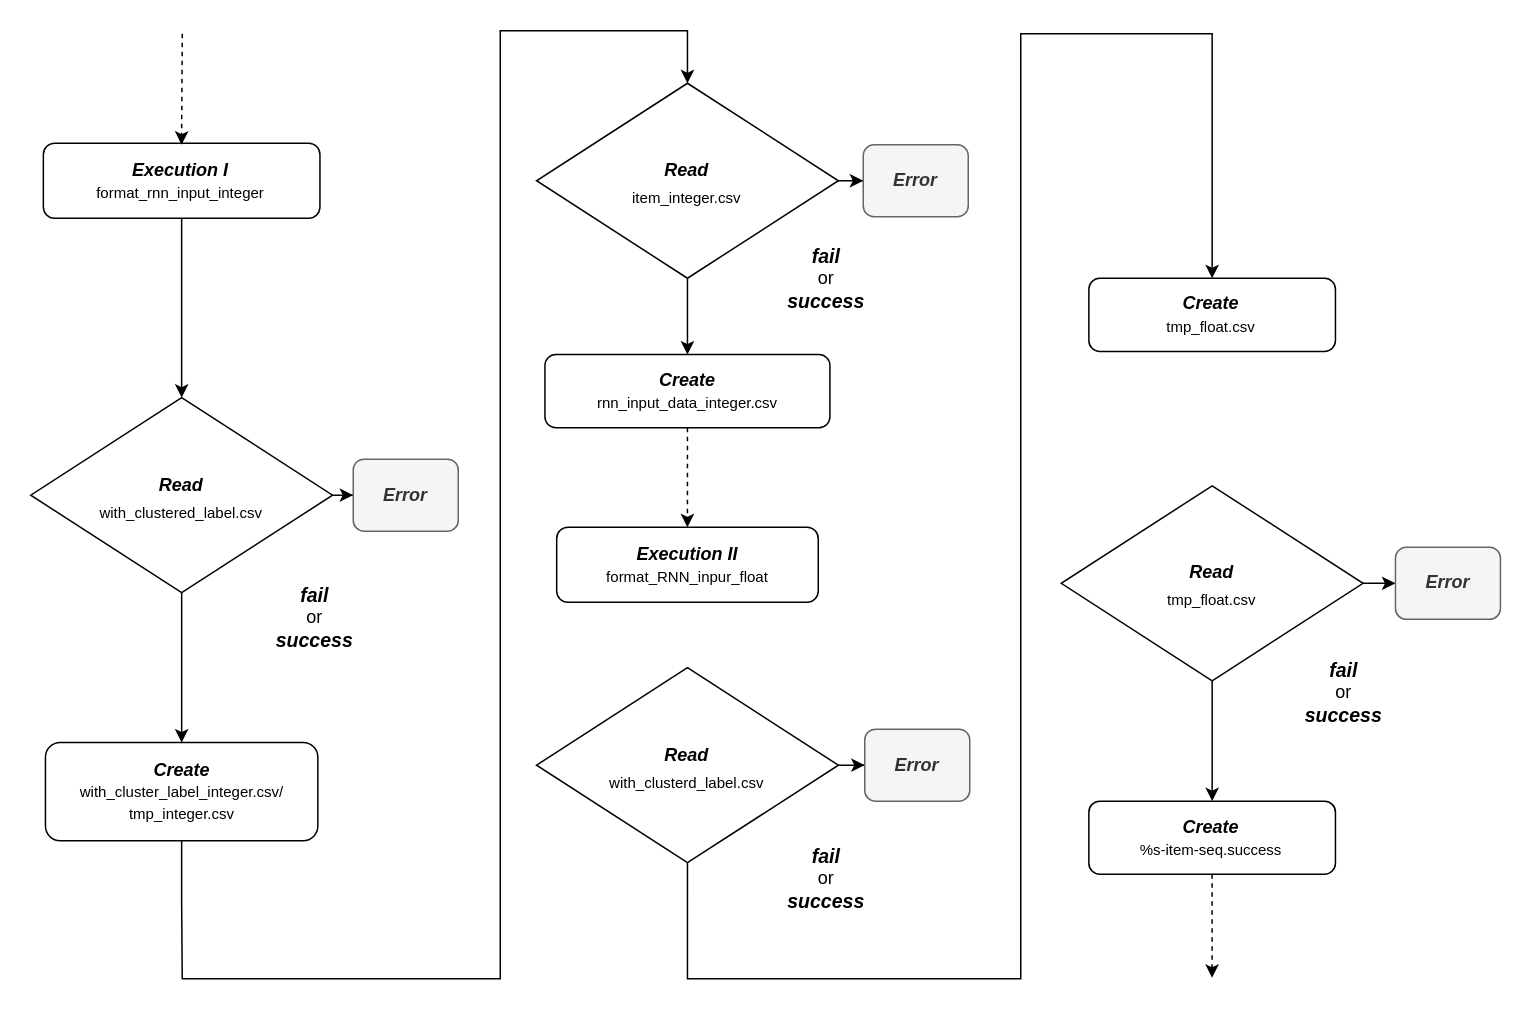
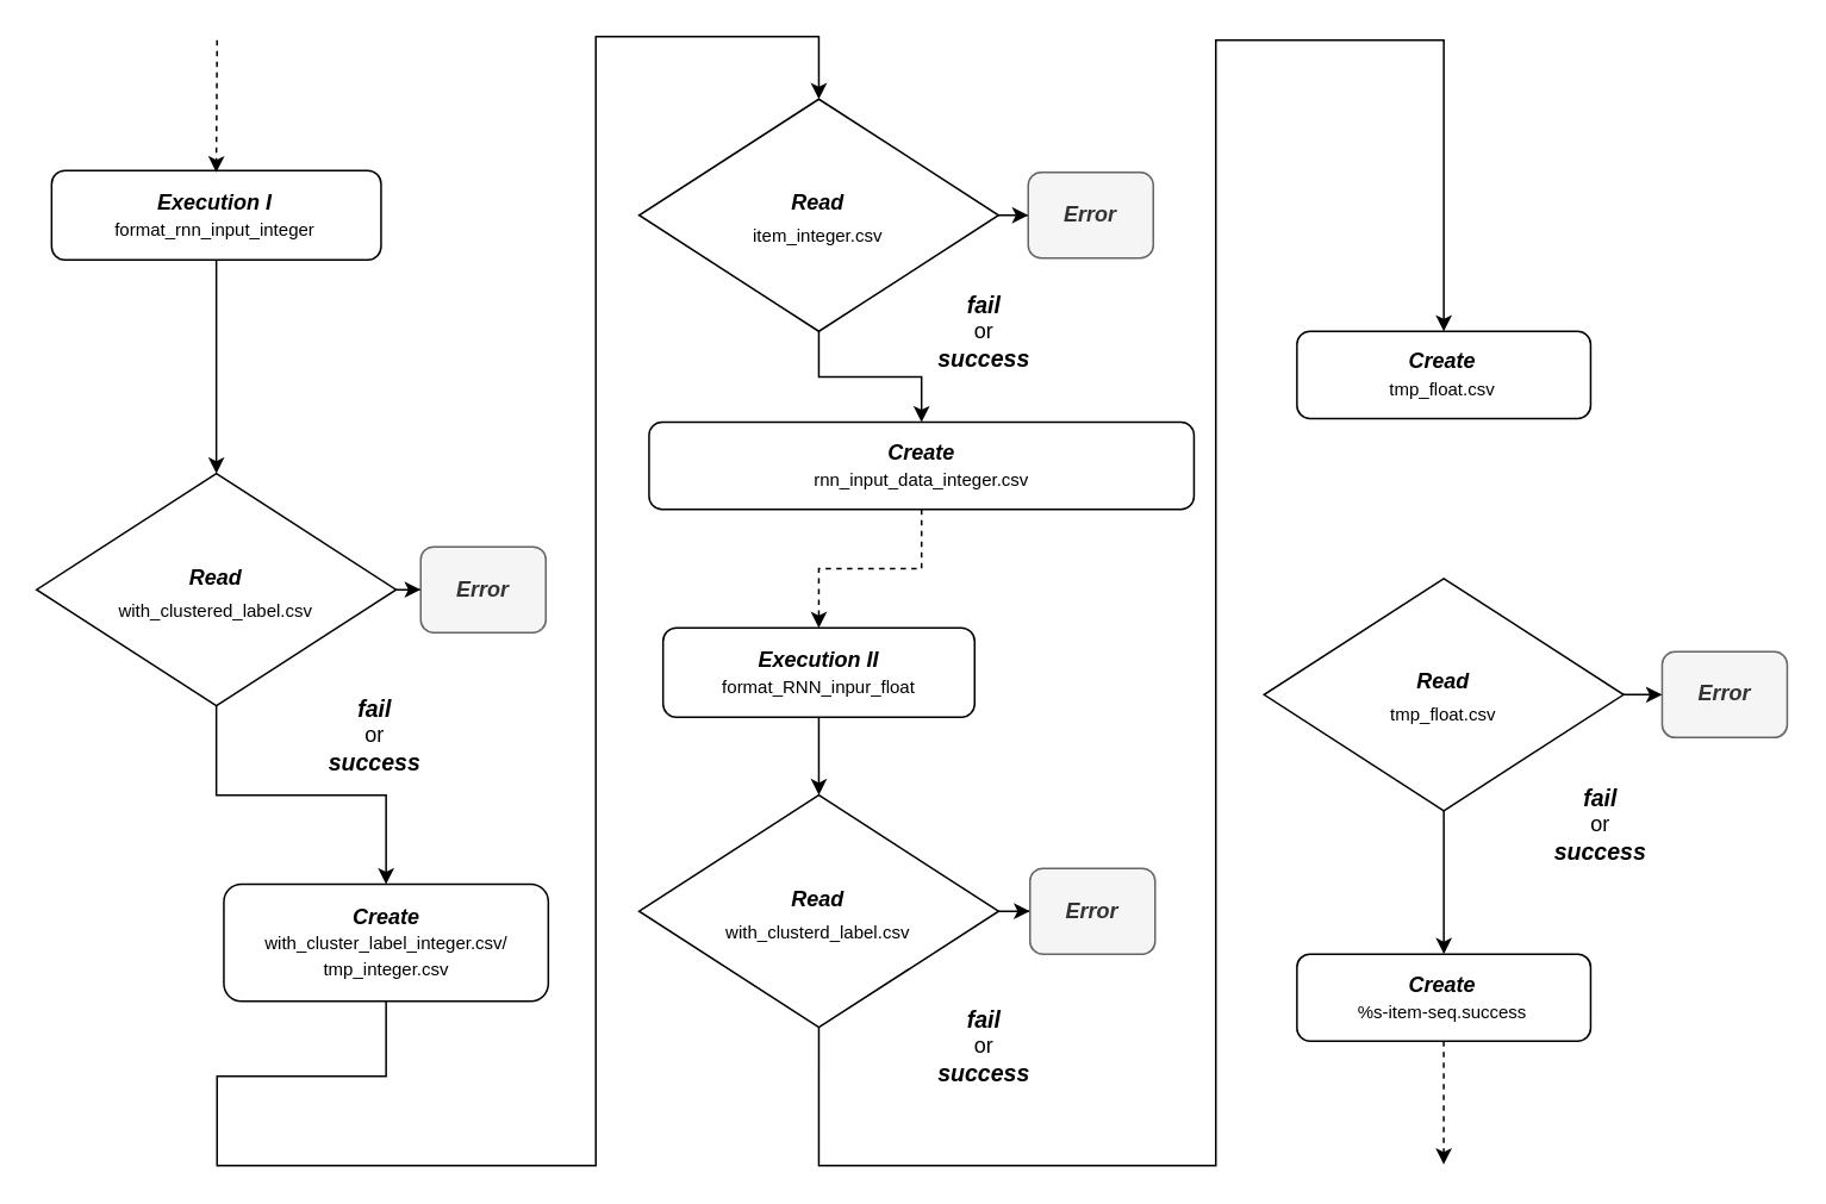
  <mxCell id="0" />
  <mxCell id="1" parent="0" />
  <mxCell id="2" value="" style="edgeStyle=orthogonalEdgeStyle;rounded=0;orthogonalLoop=1;jettySize=auto;html=1;dashed=1;" parent="1" edge="1"><mxGeometry relative="1" as="geometry"><mxPoint x="807.56" y="651.37" as="targetPoint" /><Array as="points"><mxPoint x="807.56" y="582.37" /></Array><mxPoint x="807.56" y="582.37" as="sourcePoint" /></mxGeometry></mxCell>
  <mxCell id="3" style="edgeStyle=orthogonalEdgeStyle;rounded=0;orthogonalLoop=1;jettySize=auto;html=1;entryX=0.5;entryY=0;entryDx=0;entryDy=0;exitX=0.5;exitY=1;exitDx=0;exitDy=0;" parent="1" source="4" target="11" edge="1"><mxGeometry relative="1" as="geometry"><Array as="points"><mxPoint x="121" y="602" /><mxPoint x="121" y="652" /><mxPoint x="333" y="652" /><mxPoint x="333" y="20" /><mxPoint x="458" y="20" /></Array><mxPoint x="140" y="602" as="sourcePoint" /><mxPoint x="460.815" y="55" as="targetPoint" /></mxGeometry></mxCell>
- <mxCell id="4" value="&lt;b style=&quot;font-size: 11px&quot;&gt;&lt;i&gt;&lt;font style=&quot;font-size: 12px&quot;&gt;Create&lt;/font&gt;&lt;/i&gt;&lt;/b&gt;&lt;br&gt;&lt;div&gt;&lt;div&gt;&lt;span style=&quot;font-size: 10px&quot;&gt;with_cluster_label_&lt;/span&gt;&lt;span style=&quot;font-size: 10px&quot;&gt;integer.csv/&lt;/span&gt;&lt;/div&gt;&lt;div&gt;&lt;span style=&quot;font-size: 10px&quot;&gt;tmp_integer.csv&lt;/span&gt;&lt;/div&gt;&lt;/div&gt;" style="rounded=1;whiteSpace=wrap;html=1;fontSize=12;glass=0;strokeWidth=1;shadow=0;" parent="1" vertex="1"><mxGeometry x="29.8" y="494.5" width="181.6" height="65.5" as="geometry" /></mxCell>
+ <mxCell id="4" value="&lt;b style=&quot;font-size: 11px&quot;&gt;&lt;i&gt;&lt;font style=&quot;font-size: 12px&quot;&gt;Create&lt;/font&gt;&lt;/i&gt;&lt;/b&gt;&lt;br&gt;&lt;div&gt;&lt;div&gt;&lt;span style=&quot;font-size: 10px&quot;&gt;with_cluster_label_&lt;/span&gt;&lt;span style=&quot;font-size: 10px&quot;&gt;integer.csv/&lt;/span&gt;&lt;/div&gt;&lt;div&gt;&lt;span style=&quot;font-size: 10px&quot;&gt;tmp_integer.csv&lt;/span&gt;&lt;/div&gt;&lt;/div&gt;" style="rounded=1;whiteSpace=wrap;html=1;fontSize=12;glass=0;strokeWidth=1;shadow=0;" parent="1" vertex="1"><mxGeometry x="124.8" y="494.5" width="181.6" height="65.5" as="geometry" /></mxCell>
  <mxCell id="5" value="&lt;i&gt;&lt;b&gt;&lt;font style=&quot;font-size: 13px&quot;&gt;fail&lt;/font&gt;&lt;/b&gt;&lt;/i&gt;&lt;br&gt;or&lt;br&gt;&lt;i&gt;&lt;b&gt;&lt;font style=&quot;font-size: 13px&quot;&gt;success&lt;/font&gt;&lt;/b&gt;&lt;/i&gt;" style="text;html=1;resizable=0;autosize=1;align=center;verticalAlign=middle;points=[];fillColor=none;strokeColor=none;rounded=0;" parent="1" vertex="1"><mxGeometry x="859.8" y="435.62" width="70" height="50" as="geometry" /></mxCell>
  <mxCell id="6" value="" style="edgeStyle=orthogonalEdgeStyle;rounded=0;orthogonalLoop=1;jettySize=auto;html=1;" parent="1" source="8" target="4" edge="1"><mxGeometry relative="1" as="geometry" /></mxCell>
  <mxCell id="7" value="" style="edgeStyle=orthogonalEdgeStyle;rounded=0;orthogonalLoop=1;jettySize=auto;html=1;" parent="1" source="8" target="12" edge="1"><mxGeometry relative="1" as="geometry" /></mxCell>
  <mxCell id="8" value="&lt;p style=&quot;line-height: 100%&quot;&gt;&lt;i&gt;&lt;b style=&quot;line-height: 180%&quot;&gt;Read&lt;/b&gt;&lt;/i&gt;&lt;br&gt;&lt;span style=&quot;font-size: 10px&quot;&gt;with_clustered_&lt;/span&gt;&lt;span style=&quot;font-size: 10px&quot;&gt;label.csv&lt;/span&gt;&lt;/p&gt;" style="rhombus;whiteSpace=wrap;html=1;" parent="1" vertex="1"><mxGeometry y="264.62" width="201.21" height="130" as="geometry" x="20" /></mxCell>
  <mxCell id="9" value="" style="edgeStyle=orthogonalEdgeStyle;rounded=0;orthogonalLoop=1;jettySize=auto;html=1;" parent="1" source="11" target="16" edge="1"><mxGeometry relative="1" as="geometry" /></mxCell>
  <mxCell id="10" value="" style="edgeStyle=orthogonalEdgeStyle;rounded=0;orthogonalLoop=1;jettySize=auto;html=1;" parent="1" source="11" target="32" edge="1"><mxGeometry relative="1" as="geometry" /></mxCell>
  <mxCell id="11" value="&lt;p style=&quot;line-height: 100%&quot;&gt;&lt;i&gt;&lt;b style=&quot;line-height: 180%&quot;&gt;Read&lt;/b&gt;&lt;/i&gt;&lt;br&gt;&lt;span style=&quot;font-size: 10px&quot;&gt;item_integer.csv&lt;/span&gt;&lt;br&gt;&lt;/p&gt;" style="rhombus;whiteSpace=wrap;html=1;" parent="1" vertex="1"><mxGeometry x="357.21" y="55" width="201.21" height="130" as="geometry" /></mxCell>
  <mxCell id="12" value="&lt;i&gt;&lt;b&gt;Error&lt;/b&gt;&lt;/i&gt;" style="rounded=1;whiteSpace=wrap;html=1;fontSize=12;glass=0;strokeWidth=1;shadow=0;fillColor=#f5f5f5;strokeColor=#666666;fontColor=#333333;" parent="1" vertex="1"><mxGeometry x="235" y="305.62" width="70" height="48" as="geometry" /></mxCell>
  <mxCell id="13" value="" style="edgeStyle=orthogonalEdgeStyle;rounded=0;orthogonalLoop=1;jettySize=auto;html=1;" parent="1" source="14" target="8" edge="1"><mxGeometry relative="1" as="geometry" /></mxCell>
  <mxCell id="14" value="&lt;b&gt;&lt;i&gt;Execution I&lt;/i&gt;&lt;/b&gt;&lt;br&gt;&lt;div&gt;&lt;div&gt;&lt;span style=&quot;font-size: 10px&quot;&gt;format_rnn_input_&lt;/span&gt;&lt;span style=&quot;font-size: 10px&quot;&gt;integer&lt;/span&gt;&lt;/div&gt;&lt;/div&gt;" style="rounded=1;whiteSpace=wrap;html=1;fontSize=12;glass=0;strokeWidth=1;shadow=0;" parent="1" vertex="1"><mxGeometry x="28.4" y="95" width="184.4" height="50" as="geometry" /></mxCell>
  <mxCell id="15" value="" style="edgeStyle=orthogonalEdgeStyle;rounded=0;orthogonalLoop=1;jettySize=auto;html=1;dashed=1;" parent="1" source="16" target="22" edge="1"><mxGeometry relative="1" as="geometry" /></mxCell>
- <mxCell id="16" value="&lt;b style=&quot;font-size: 11px&quot;&gt;&lt;i&gt;&lt;font style=&quot;font-size: 12px&quot;&gt;Create&lt;/font&gt;&lt;/i&gt;&lt;/b&gt;&lt;br&gt;&lt;div&gt;&lt;div&gt;&lt;span style=&quot;font-size: 10px&quot;&gt;rnn_input_data_&lt;/span&gt;&lt;span style=&quot;font-size: 10px&quot;&gt;integer.csv&lt;/span&gt;&lt;/div&gt;&lt;/div&gt;" style="rounded=1;whiteSpace=wrap;html=1;fontSize=12;glass=0;strokeWidth=1;shadow=0;" parent="1" vertex="1"><mxGeometry x="362.79" y="235.87" width="190" height="48.75" as="geometry" /></mxCell>
+ <mxCell id="16" value="&lt;b style=&quot;font-size: 11px&quot;&gt;&lt;i&gt;&lt;font style=&quot;font-size: 12px&quot;&gt;Create&lt;/font&gt;&lt;/i&gt;&lt;/b&gt;&lt;br&gt;&lt;div&gt;&lt;div&gt;&lt;span style=&quot;font-size: 10px&quot;&gt;rnn_input_data_&lt;/span&gt;&lt;span style=&quot;font-size: 10px&quot;&gt;integer.csv&lt;/span&gt;&lt;/div&gt;&lt;/div&gt;" style="rounded=1;whiteSpace=wrap;html=1;fontSize=12;glass=0;strokeWidth=1;shadow=0;" parent="1" vertex="1"><mxGeometry x="362.79" y="235.87" width="305" height="48.75" as="geometry" /></mxCell>
  <mxCell id="17" value="&lt;i&gt;&lt;b&gt;Error&lt;/b&gt;&lt;/i&gt;" style="rounded=1;whiteSpace=wrap;html=1;fontSize=12;glass=0;strokeWidth=1;shadow=0;fillColor=#f5f5f5;strokeColor=#666666;fontColor=#333333;" parent="1" vertex="1"><mxGeometry x="929.8" y="364.37" width="70" height="48" as="geometry" /></mxCell>
  <mxCell id="18" style="edgeStyle=orthogonalEdgeStyle;rounded=0;orthogonalLoop=1;jettySize=auto;html=1;exitX=1;exitY=0.5;exitDx=0;exitDy=0;" parent="1" source="20" target="33" edge="1"><mxGeometry relative="1" as="geometry" /></mxCell>
  <mxCell id="19" style="edgeStyle=orthogonalEdgeStyle;rounded=0;orthogonalLoop=1;jettySize=auto;html=1;exitX=0.5;exitY=1;exitDx=0;exitDy=0;entryX=0.5;entryY=0;entryDx=0;entryDy=0;" parent="1" source="20" target="27" edge="1"><mxGeometry relative="1" as="geometry"><Array as="points"><mxPoint x="458" y="652" /><mxPoint x="680" y="652" /><mxPoint x="680" y="22" /><mxPoint x="808" y="22" /></Array><mxPoint x="461.815" y="556.62" as="sourcePoint" /><mxPoint x="819.605" y="167" as="targetPoint" /></mxGeometry></mxCell>
  <mxCell id="20" value="&lt;p style=&quot;line-height: 100%&quot;&gt;&lt;i&gt;&lt;b style=&quot;line-height: 180%&quot;&gt;Read&lt;/b&gt;&lt;/i&gt;&lt;br&gt;&lt;span style=&quot;font-size: 10px&quot;&gt;&lt;span&gt;with_clusterd_label&lt;/span&gt;&lt;/span&gt;&lt;span style=&quot;font-size: 10px&quot;&gt;.csv&lt;/span&gt;&lt;/p&gt;" style="rhombus;whiteSpace=wrap;html=1;" parent="1" vertex="1"><mxGeometry x="357.21" y="444.62" width="201.21" height="130" as="geometry" /></mxCell>
+ <mxCell id="21" value="" style="edgeStyle=orthogonalEdgeStyle;rounded=0;orthogonalLoop=1;jettySize=auto;html=1;" parent="1" source="22" target="20" edge="1"><mxGeometry relative="1" as="geometry" /></mxCell>
  <mxCell id="22" value="&lt;b&gt;&lt;i&gt;Execution II&lt;/i&gt;&lt;/b&gt;&lt;br&gt;&lt;div&gt;&lt;div&gt;&lt;span style=&quot;font-size: 10px&quot;&gt;format_RNN_inpur_&lt;/span&gt;&lt;span style=&quot;font-size: 10px&quot;&gt;float&lt;/span&gt;&lt;/div&gt;&lt;/div&gt;" style="rounded=1;whiteSpace=wrap;html=1;fontSize=12;glass=0;strokeWidth=1;shadow=0;" parent="1" vertex="1"><mxGeometry x="370.62" y="351" width="174.39" height="50" as="geometry" /></mxCell>
  <mxCell id="23" value="" style="edgeStyle=orthogonalEdgeStyle;rounded=0;orthogonalLoop=1;jettySize=auto;html=1;" parent="1" source="25" target="26" edge="1"><mxGeometry relative="1" as="geometry" /></mxCell>
  <mxCell id="24" style="edgeStyle=orthogonalEdgeStyle;rounded=0;orthogonalLoop=1;jettySize=auto;html=1;entryX=0;entryY=0.5;entryDx=0;entryDy=0;" edge="1" parent="1" source="25" target="17"><mxGeometry relative="1" as="geometry" /></mxCell>
  <mxCell id="25" value="&lt;p style=&quot;line-height: 100%&quot;&gt;&lt;i&gt;&lt;b style=&quot;line-height: 180%&quot;&gt;Read&lt;/b&gt;&lt;/i&gt;&lt;br&gt;&lt;span style=&quot;font-size: 10px&quot;&gt;tmp_float.csv&lt;/span&gt;&lt;br&gt;&lt;/p&gt;" style="rhombus;whiteSpace=wrap;html=1;" parent="1" vertex="1"><mxGeometry x="707" y="323.37" width="201.21" height="130" as="geometry" /></mxCell>
  <mxCell id="26" value="&lt;b style=&quot;font-size: 11px&quot;&gt;&lt;i&gt;&lt;font style=&quot;font-size: 12px&quot;&gt;Create&lt;/font&gt;&lt;/i&gt;&lt;/b&gt;&lt;br&gt;&lt;div&gt;&lt;span style=&quot;font-size: 10px&quot;&gt;%s-item-seq.success&lt;/span&gt;&lt;br&gt;&lt;/div&gt;" style="rounded=1;whiteSpace=wrap;html=1;fontSize=12;glass=0;strokeWidth=1;shadow=0;" parent="1" vertex="1"><mxGeometry x="725.41" y="533.62" width="164.39" height="48.75" as="geometry" /></mxCell>
  <mxCell id="27" value="&lt;b style=&quot;font-size: 11px&quot;&gt;&lt;i&gt;&lt;font style=&quot;font-size: 12px&quot;&gt;Create&lt;/font&gt;&lt;/i&gt;&lt;/b&gt;&lt;br&gt;&lt;div&gt;&lt;span style=&quot;font-size: 10px&quot;&gt;tmp_float.csv&lt;/span&gt;&lt;br&gt;&lt;/div&gt;" style="rounded=1;whiteSpace=wrap;html=1;fontSize=12;glass=0;strokeWidth=1;shadow=0;" parent="1" vertex="1"><mxGeometry x="725.41" y="185" width="164.39" height="48.75" as="geometry" /></mxCell>
  <mxCell id="28" value="&lt;i&gt;&lt;b&gt;&lt;font style=&quot;font-size: 13px&quot;&gt;fail&lt;/font&gt;&lt;/b&gt;&lt;/i&gt;&lt;br&gt;or&lt;br&gt;&lt;i&gt;&lt;b&gt;&lt;font style=&quot;font-size: 13px&quot;&gt;success&lt;/font&gt;&lt;/b&gt;&lt;/i&gt;" style="text;html=1;resizable=0;autosize=1;align=center;verticalAlign=middle;points=[];fillColor=none;strokeColor=none;rounded=0;" parent="1" vertex="1"><mxGeometry x="515" y="560" width="70" height="50" as="geometry" /></mxCell>
  <mxCell id="29" value="&lt;i&gt;&lt;b&gt;&lt;font style=&quot;font-size: 13px&quot;&gt;fail&lt;/font&gt;&lt;/b&gt;&lt;/i&gt;&lt;br&gt;or&lt;br&gt;&lt;i&gt;&lt;b&gt;&lt;font style=&quot;font-size: 13px&quot;&gt;success&lt;/font&gt;&lt;/b&gt;&lt;/i&gt;" style="text;html=1;resizable=0;autosize=1;align=center;verticalAlign=middle;points=[];fillColor=none;strokeColor=none;rounded=0;" parent="1" vertex="1"><mxGeometry x="515" y="160" width="70" height="50" as="geometry" /></mxCell>
  <mxCell id="30" value="&lt;i&gt;&lt;b&gt;&lt;font style=&quot;font-size: 13px&quot;&gt;fail&lt;/font&gt;&lt;/b&gt;&lt;/i&gt;&lt;br&gt;or&lt;br&gt;&lt;i&gt;&lt;b&gt;&lt;font style=&quot;font-size: 13px&quot;&gt;success&lt;/font&gt;&lt;/b&gt;&lt;/i&gt;" style="text;html=1;resizable=0;autosize=1;align=center;verticalAlign=middle;points=[];fillColor=none;strokeColor=none;rounded=0;" parent="1" vertex="1"><mxGeometry x="174.39" y="385.62" width="70" height="50" as="geometry" /></mxCell>
  <mxCell id="31" value="" style="edgeStyle=orthogonalEdgeStyle;rounded=0;orthogonalLoop=1;jettySize=auto;html=1;dashed=1;" parent="1" edge="1"><mxGeometry relative="1" as="geometry"><mxPoint x="120.53" y="96" as="targetPoint" /><Array as="points"><mxPoint x="120.53" y="27" /></Array><mxPoint x="121" y="22" as="sourcePoint" /></mxGeometry></mxCell>
  <mxCell id="32" value="&lt;i&gt;&lt;b&gt;Error&lt;/b&gt;&lt;/i&gt;" style="rounded=1;whiteSpace=wrap;html=1;fontSize=12;glass=0;strokeWidth=1;shadow=0;fillColor=#f5f5f5;strokeColor=#666666;fontColor=#333333;" parent="1" vertex="1"><mxGeometry x="575" y="96" width="70" height="48" as="geometry" /></mxCell>
  <mxCell id="33" value="&lt;i&gt;&lt;b&gt;Error&lt;/b&gt;&lt;/i&gt;" style="rounded=1;whiteSpace=wrap;html=1;fontSize=12;glass=0;strokeWidth=1;shadow=0;fillColor=#f5f5f5;strokeColor=#666666;fontColor=#333333;" parent="1" vertex="1"><mxGeometry x="576" y="485.62" width="70" height="48" as="geometry" /></mxCell>
